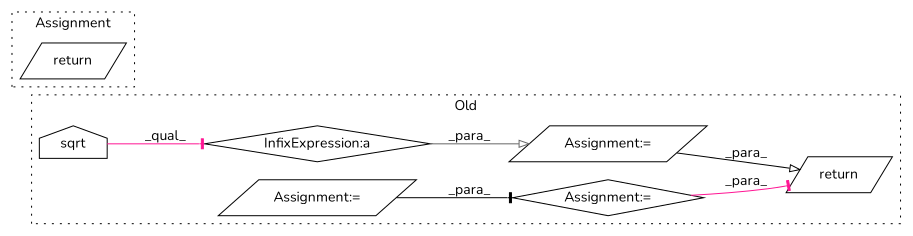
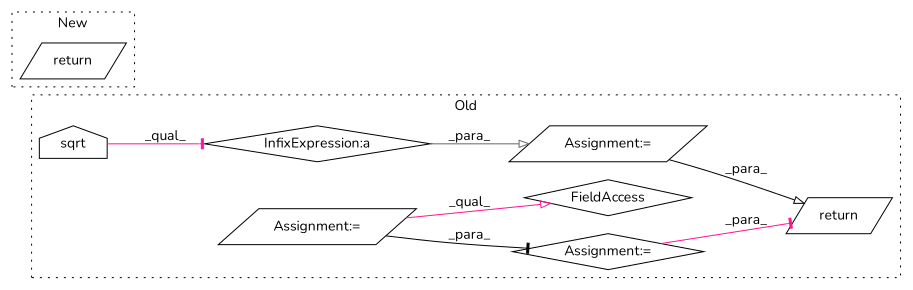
  digraph {
    fontname=Nunito
    rankdir=LR
    node [a=7 fontname=Nunito l=7 shape=parallelogram]
    edge [arrowhead=tee color=deeppink fontname=Nunito]
    n1 [a=32 l="5,1" label=sqrt s="3484,3501" shape=house]
    n2 [a=41 label=return s=3599]
    n3 [l=12 label="Assignment:=" s=3152]
    n4 [l=1 label="Assignment:=" s=3474]
    n5 [l=1 label="Assignment:=" s=3378 shape=diamond]
+   n6 [a=22 l=50 label=FieldAccess s=3402 shape=diamond]
    n7 [a=27 l=3 label="InfixExpression:a" s=3528 shape=diamond]
    n8 [a=41 label=return s=3625]
    subgraph cluster_1 {
      label=Old
      style=dotted
      n1
      n2
      n3
      n4
      n5
+     n6
      n7
    }
    subgraph cluster_2 {
-     label=Assignment
+     label=New
      style=dotted
      n8
    }
    n1 -> n7 [label=_qual_]
    n3 -> n5 [color=black label=_para_]
+   n3 -> n6 [arrowhead=onormal label=_qual_]
    n4 -> n2 [arrowhead=onormal color=black label=_para_]
    n5 -> n2 [label=_para_]
    n7 -> n4 [arrowhead=onormal color=gray40 label=_para_]
  }
